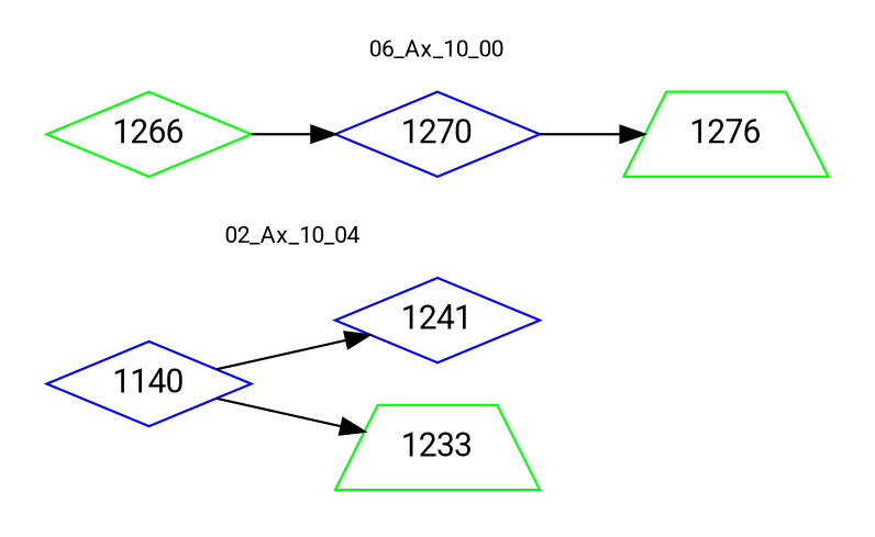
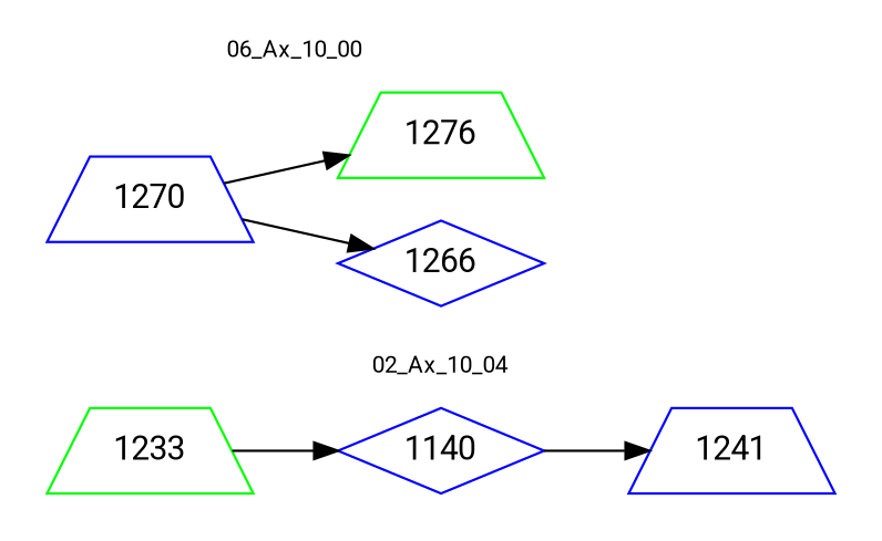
  digraph {
    fontname=Roboto
    rankdir=LR
    node [color=blue fontname=Roboto shape=diamond]
    edge [color=black fontname=Roboto]
    n1 [label=1140]
    n2 [color=green label=1233 shape=trapezium]
-   n3 [label=1241]
-   n4 [label=1270]
-   n5 [color=green label=1266]
+   n3 [label=1241 shape=trapezium]
+   n4 [label=1270 shape=trapezium]
+   n5 [label=1266]
    n6 [color=green label=1276 shape=trapezium]
    subgraph cluster_1 {
      color=white
      fontsize=10
      label="02_Ax_10_04"
      n1
      n2
      n3
    }
    subgraph cluster_2 {
      color=white
      fontsize=10
      label="06_Ax_10_00"
      n4
      n5
      n6
    }
-   n1 -> n2
+   n2 -> n1
    n1 -> n3
-   n5 -> n4
+   n4 -> n5
    n4 -> n6
  }
